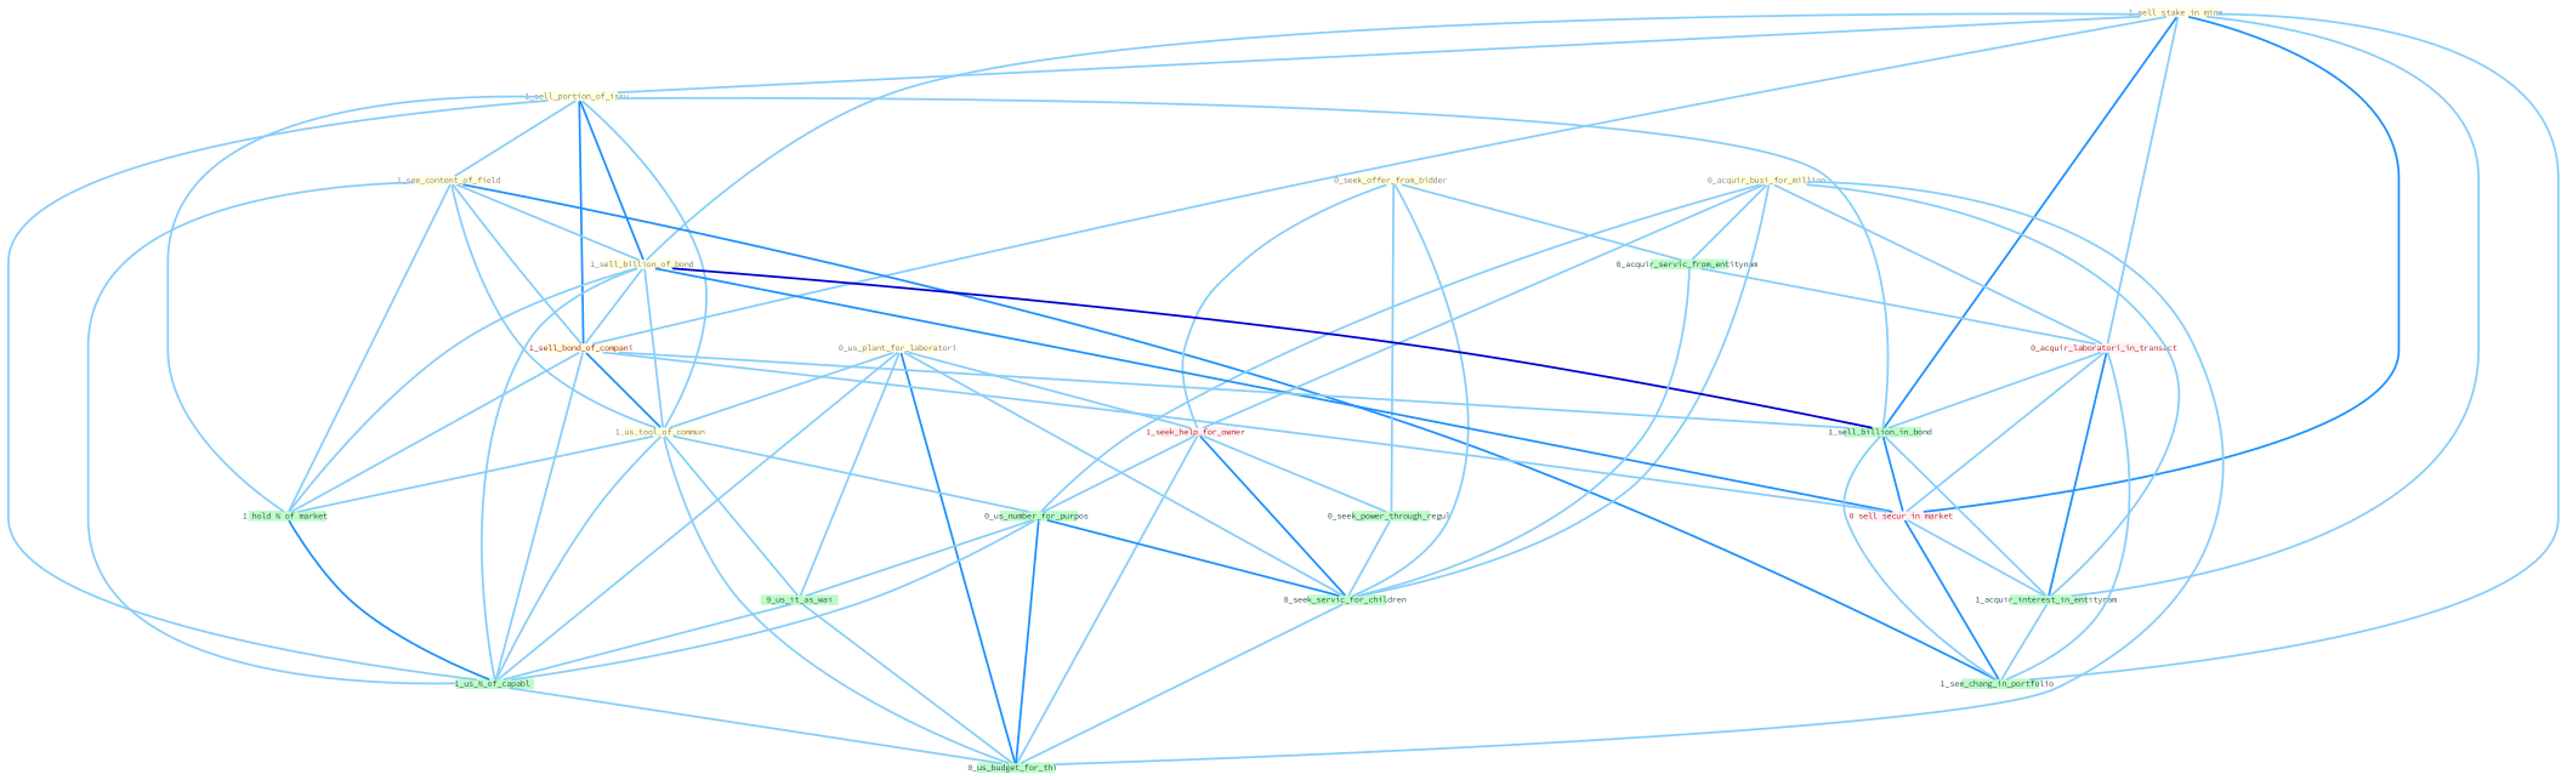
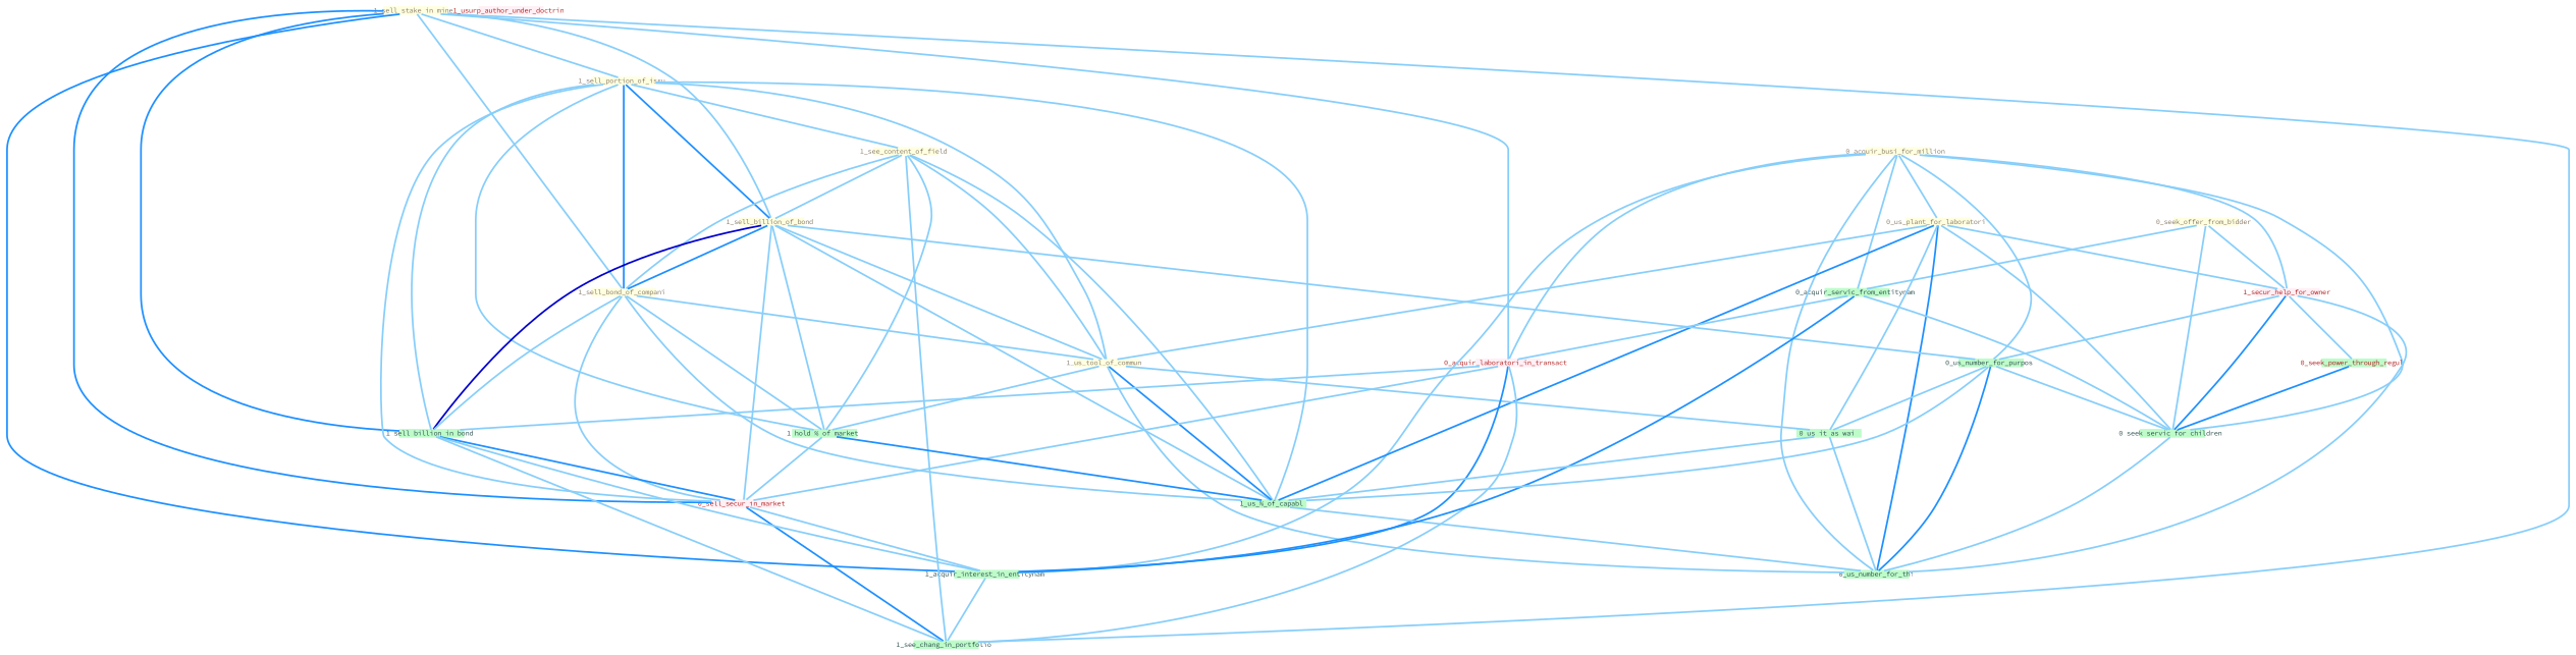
  graph {
    fontname="Source Code Pro"
    node [color="#BDFCC9" fixedsize=true fontcolor="#2f4f4f" fontname="Source Code Pro" fontsize=4 shape=polygon style=filled]
    edge [color="#87cefa" fontname="Source Code Pro" w=1]
    "1_sell_stake_in_mine " [color="#ffffe0" fontcolor="#8b7d6b" height=.06 width=.5]
    "1_sell_portion_of_issu " [color="#ffffe0" fontcolor="#8b7d6b" height=.06 width=.5]
    "1_see_content_of_field " [color="#ffffe0" fontcolor="#8b7d6b" height=.06 width=.5]
    "0_seek_offer_from_bidder " [color="#ffffe0" fontcolor="#8b7d6b" height=.06 width=.5]
    "0_acquir_busi_for_million " [color="#ffffe0" fontcolor="#8b7d6b" height=.06 width=.5]
    "0_us_plant_for_laboratori " [color="#ffffe0" fontcolor="#8b7d6b" height=.06 width=.5]
    "1_sell_billion_of_bond " [color="#ffffe0" fontcolor="#8b7d6b" height=.06 width=.5]
-   "1_sell_bond_of_compani " [color="#ffffe0" fontcolor="#b22222" height=.06 width=.5]
+   "1_sell_bond_of_compani " [color="#ffffe0" fontcolor="#8b7d6b" height=.06 width=.5]
    "1_us_tool_of_commun " [color="#ffffe0" fontcolor="#8b7d6b" height=.06 width=.5]
-   "1_seek_help_for_owner " [color="#fff0f5" fontcolor="#b22222" height=.06 width=.5]
+   "1_seek_help_for_owner " [color="#fff0f5" fontcolor="#b22222" height=.06 width=.5 label="1_secur_help_for_owner"]
    "0_acquir_laboratori_in_transact " [color="#fff0f5" fontcolor="#b22222" height=.06 width=.5]
+   "1_usurp_author_under_doctrin " [color="#fff0f5" fontcolor="#b22222" height=.06 width=.5]
    "0_sell_secur_in_market " [color="#fff0f5" fontcolor="#b22222" height=.06 width=.5]
    "1_sell_billion_in_bond " [height=.06 width=.5]
    "1_acquir_interest_in_entitynam " [height=.06 width=.5]
    "1_see_chang_in_portfolio " [height=.06 width=.5]
    "1_hold_%_of_market " [height=.06 width=.5]
    "1_us_%_of_capabl " [height=.06 width=.5]
    "0_acquir_servic_from_entitynam " [height=.06 width=.5]
-   "0_seek_power_through_regul " [height=.06 width=.5]
+   "0_seek_power_through_regul " [fontcolor="#b22222" height=.06 width=.5]
    "0_seek_servic_for_children " [height=.06 width=.5]
    "0_us_number_for_purpos " [height=.06 width=.5]
-   "0_us_budget_for_thi " [height=.06 width=.5]
-   "0_us_it_as_wai " [height=.06 width=.5 label="9_us_it_as_wai"]
+   "0_us_budget_for_thi " [height=.06 width=.5 label="0_us_number_for_thi"]
+   "0_us_it_as_wai " [height=.06 width=.5]
    subgraph sub_1 {
      "1_sell_stake_in_mine "
      "1_sell_portion_of_issu "
      "1_see_content_of_field "
      "0_seek_offer_from_bidder "
      "0_acquir_busi_for_million "
      "0_us_plant_for_laboratori "
      "1_sell_billion_of_bond "
      "1_sell_bond_of_compani "
      "1_us_tool_of_commun "
    }
    subgraph sub_2 {
      "1_seek_help_for_owner "
      "0_acquir_laboratori_in_transact "
+     "1_usurp_author_under_doctrin "
      "0_sell_secur_in_market "
    }
    "1_sell_stake_in_mine " -- "1_sell_portion_of_issu "
    "1_sell_stake_in_mine " -- "1_sell_billion_of_bond "
    "1_sell_stake_in_mine " -- "1_sell_bond_of_compani "
    "1_sell_stake_in_mine " -- "0_acquir_laboratori_in_transact "
    "1_sell_stake_in_mine " -- "0_sell_secur_in_market " [color="#1e90ff" w=2]
    "1_sell_stake_in_mine " -- "1_sell_billion_in_bond " [color="#1e90ff" w=2]
-   "1_sell_stake_in_mine " -- "1_acquir_interest_in_entitynam "
+   "1_sell_stake_in_mine " -- "1_acquir_interest_in_entitynam " [color="#1e90ff"]
    "1_sell_stake_in_mine " -- "1_see_chang_in_portfolio "
    "1_sell_portion_of_issu " -- "1_see_content_of_field "
    "1_sell_portion_of_issu " -- "1_sell_billion_of_bond " [color="#1e90ff" w=2]
    "1_sell_portion_of_issu " -- "1_sell_bond_of_compani " [color="#1e90ff" w=2]
    "1_sell_portion_of_issu " -- "1_us_tool_of_commun "
+   "1_sell_portion_of_issu " -- "0_sell_secur_in_market "
    "1_sell_portion_of_issu " -- "1_sell_billion_in_bond "
    "1_sell_portion_of_issu " -- "1_hold_%_of_market "
    "1_sell_portion_of_issu " -- "1_us_%_of_capabl "
    "1_see_content_of_field " -- "1_sell_billion_of_bond "
    "1_see_content_of_field " -- "1_sell_bond_of_compani "
    "1_see_content_of_field " -- "1_us_tool_of_commun "
-   "1_see_content_of_field " -- "1_see_chang_in_portfolio " [color="#1e90ff"]
+   "1_see_content_of_field " -- "1_see_chang_in_portfolio "
    "1_see_content_of_field " -- "1_hold_%_of_market "
    "1_see_content_of_field " -- "1_us_%_of_capabl "
    "0_seek_offer_from_bidder " -- "1_seek_help_for_owner "
    "0_seek_offer_from_bidder " -- "0_acquir_servic_from_entitynam "
-   "0_seek_offer_from_bidder " -- "0_seek_power_through_regul "
    "0_seek_offer_from_bidder " -- "0_seek_servic_for_children "
+   "0_acquir_busi_for_million " -- "0_us_plant_for_laboratori "
    "0_acquir_busi_for_million " -- "1_seek_help_for_owner "
    "0_acquir_busi_for_million " -- "0_acquir_laboratori_in_transact "
    "0_acquir_busi_for_million " -- "1_acquir_interest_in_entitynam "
    "0_acquir_busi_for_million " -- "0_acquir_servic_from_entitynam "
    "0_acquir_busi_for_million " -- "0_seek_servic_for_children "
    "0_acquir_busi_for_million " -- "0_us_number_for_purpos "
    "0_acquir_busi_for_million " -- "0_us_budget_for_thi "
    "0_us_plant_for_laboratori " -- "1_us_tool_of_commun "
    "0_us_plant_for_laboratori " -- "1_seek_help_for_owner "
-   "0_us_plant_for_laboratori " -- "1_us_%_of_capabl "
+   "0_us_plant_for_laboratori " -- "1_us_%_of_capabl " [color="#1e90ff"]
    "0_us_plant_for_laboratori " -- "0_seek_servic_for_children "
    "0_us_plant_for_laboratori " -- "0_us_budget_for_thi " [color="#1e90ff" w=2]
    "0_us_plant_for_laboratori " -- "0_us_it_as_wai "
-   "1_sell_billion_of_bond " -- "1_sell_bond_of_compani " [w=2]
+   "1_sell_billion_of_bond " -- "1_sell_bond_of_compani " [color="#1e90ff" w=2]
    "1_sell_billion_of_bond " -- "1_us_tool_of_commun "
-   "1_sell_billion_of_bond " -- "0_sell_secur_in_market " [color="#1e90ff"]
+   "1_sell_billion_of_bond " -- "0_sell_secur_in_market "
    "1_sell_billion_of_bond " -- "1_sell_billion_in_bond " [color="#0000cd" w=3]
    "1_sell_billion_of_bond " -- "1_hold_%_of_market "
    "1_sell_billion_of_bond " -- "1_us_%_of_capabl "
-   "1_sell_bond_of_compani " -- "1_us_tool_of_commun " [color="#1e90ff"]
+   "1_sell_bond_of_compani " -- "1_us_tool_of_commun "
    "1_sell_bond_of_compani " -- "0_sell_secur_in_market "
    "1_sell_bond_of_compani " -- "1_sell_billion_in_bond "
    "1_sell_bond_of_compani " -- "1_hold_%_of_market "
    "1_sell_bond_of_compani " -- "1_us_%_of_capabl "
    "1_us_tool_of_commun " -- "1_hold_%_of_market "
-   "1_us_tool_of_commun " -- "1_us_%_of_capabl " [w=2]
-   "1_us_tool_of_commun " -- "0_us_number_for_purpos "
+   "1_us_tool_of_commun " -- "1_us_%_of_capabl " [color="#1e90ff" w=2]
+   "1_sell_billion_of_bond " -- "0_us_number_for_purpos "
    "1_us_tool_of_commun " -- "0_us_budget_for_thi "
    "1_us_tool_of_commun " -- "0_us_it_as_wai "
    "1_seek_help_for_owner " -- "0_seek_power_through_regul "
    "1_seek_help_for_owner " -- "0_seek_servic_for_children " [color="#1e90ff" w=2]
    "1_seek_help_for_owner " -- "0_us_number_for_purpos "
    "1_seek_help_for_owner " -- "0_us_budget_for_thi "
    "0_acquir_laboratori_in_transact " -- "0_sell_secur_in_market "
    "0_acquir_laboratori_in_transact " -- "1_sell_billion_in_bond "
    "0_acquir_laboratori_in_transact " -- "1_acquir_interest_in_entitynam " [color="#1e90ff" w=2]
    "0_acquir_laboratori_in_transact " -- "1_see_chang_in_portfolio "
    "0_sell_secur_in_market " -- "1_acquir_interest_in_entitynam "
    "0_sell_secur_in_market " -- "1_see_chang_in_portfolio " [color="#1e90ff"]
    "1_sell_billion_in_bond " -- "0_sell_secur_in_market " [color="#1e90ff" w=2]
    "1_sell_billion_in_bond " -- "1_acquir_interest_in_entitynam "
    "1_sell_billion_in_bond " -- "1_see_chang_in_portfolio "
    "1_acquir_interest_in_entitynam " -- "1_see_chang_in_portfolio "
+   "1_hold_%_of_market " -- "0_sell_secur_in_market "
    "1_hold_%_of_market " -- "1_us_%_of_capabl " [color="#1e90ff" w=2]
    "1_us_%_of_capabl " -- "0_us_budget_for_thi "
    "0_acquir_servic_from_entitynam " -- "0_acquir_laboratori_in_transact "
+   "0_acquir_servic_from_entitynam " -- "1_acquir_interest_in_entitynam " [color="#1e90ff" w=2]
    "0_acquir_servic_from_entitynam " -- "0_seek_servic_for_children "
-   "0_seek_power_through_regul " -- "0_seek_servic_for_children "
+   "0_seek_power_through_regul " -- "0_seek_servic_for_children " [color="#1e90ff"]
    "0_seek_servic_for_children " -- "0_us_budget_for_thi "
    "0_us_number_for_purpos " -- "1_us_%_of_capabl "
-   "0_us_number_for_purpos " -- "0_seek_servic_for_children " [color="#1e90ff"]
+   "0_us_number_for_purpos " -- "0_seek_servic_for_children "
    "0_us_number_for_purpos " -- "0_us_budget_for_thi " [color="#1e90ff" w=2]
    "0_us_number_for_purpos " -- "0_us_it_as_wai "
    "0_us_it_as_wai " -- "1_us_%_of_capabl "
    "0_us_it_as_wai " -- "0_us_budget_for_thi "
  }
